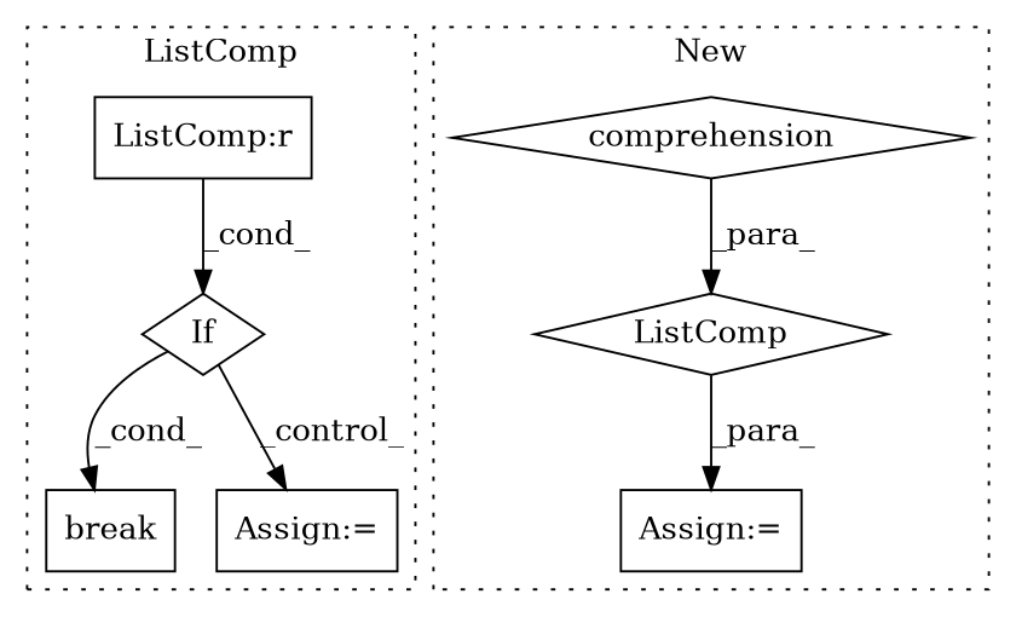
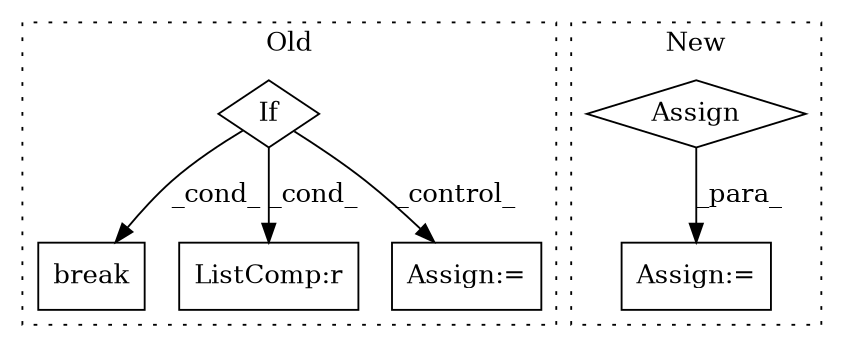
  digraph {
    node [a=68 l=3 shape=box]
    n1 [a=94 l=5 label=break s=1046]
    n2 [a=96 label=If s=1034 shape=diamond]
    n3 [a=40 l=7 label="ListComp:r" s=1037]
    n4 [label="Assign:=" s=2510]
-   n5 [a=106 l=51 label=ListComp s=2079 shape=diamond]
-   n6 [a=45 label=comprehension s=2098 shape=diamond]
+   n5 [a=106 l=51 label=Assign s=2079 shape=diamond]
    n7 [label="Assign:=" s=2064]
    subgraph cluster_1 {
-     label=ListComp
+     label=Old
      style=dotted
      n1
      n2
      n3
      n4
    }
    subgraph cluster_2 {
      label=New
      style=dotted
      n5
-     n6
      n7
    }
    n2 -> n1 [label=_cond_]
    n2 -> n4 [label=_control_]
-   n3 -> n2 [label=_cond_]
+   n2 -> n3 [label=_cond_]
    n5 -> n7 [label=_para_]
-   n6 -> n5 [label=_para_]
  }
